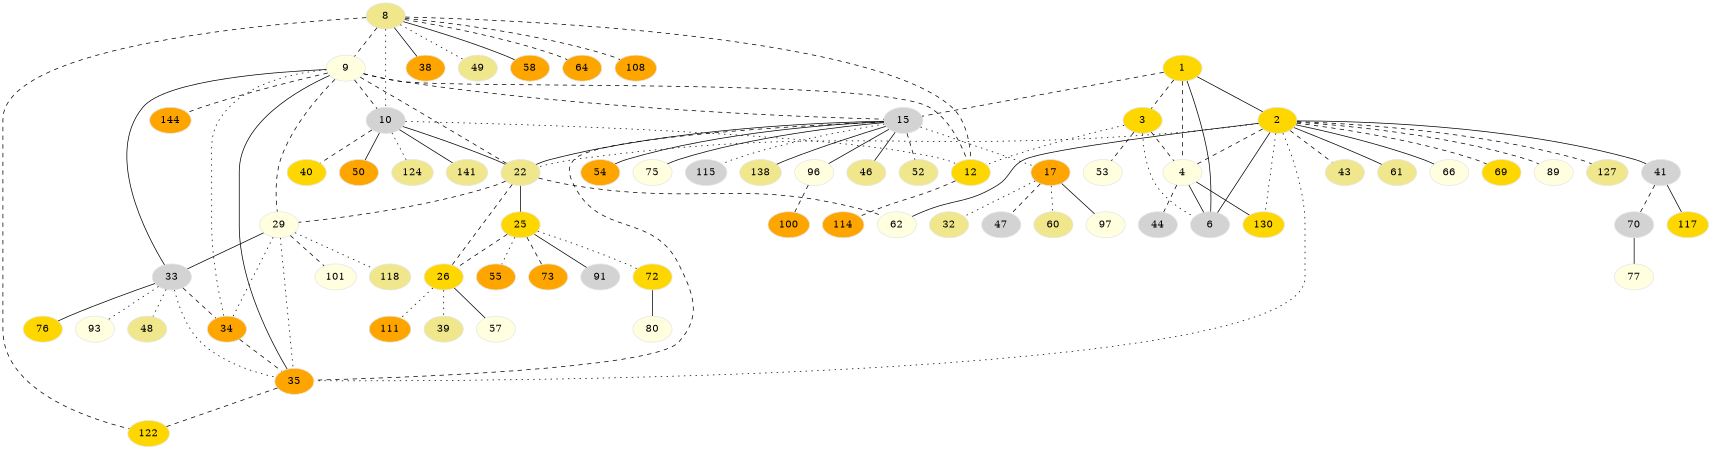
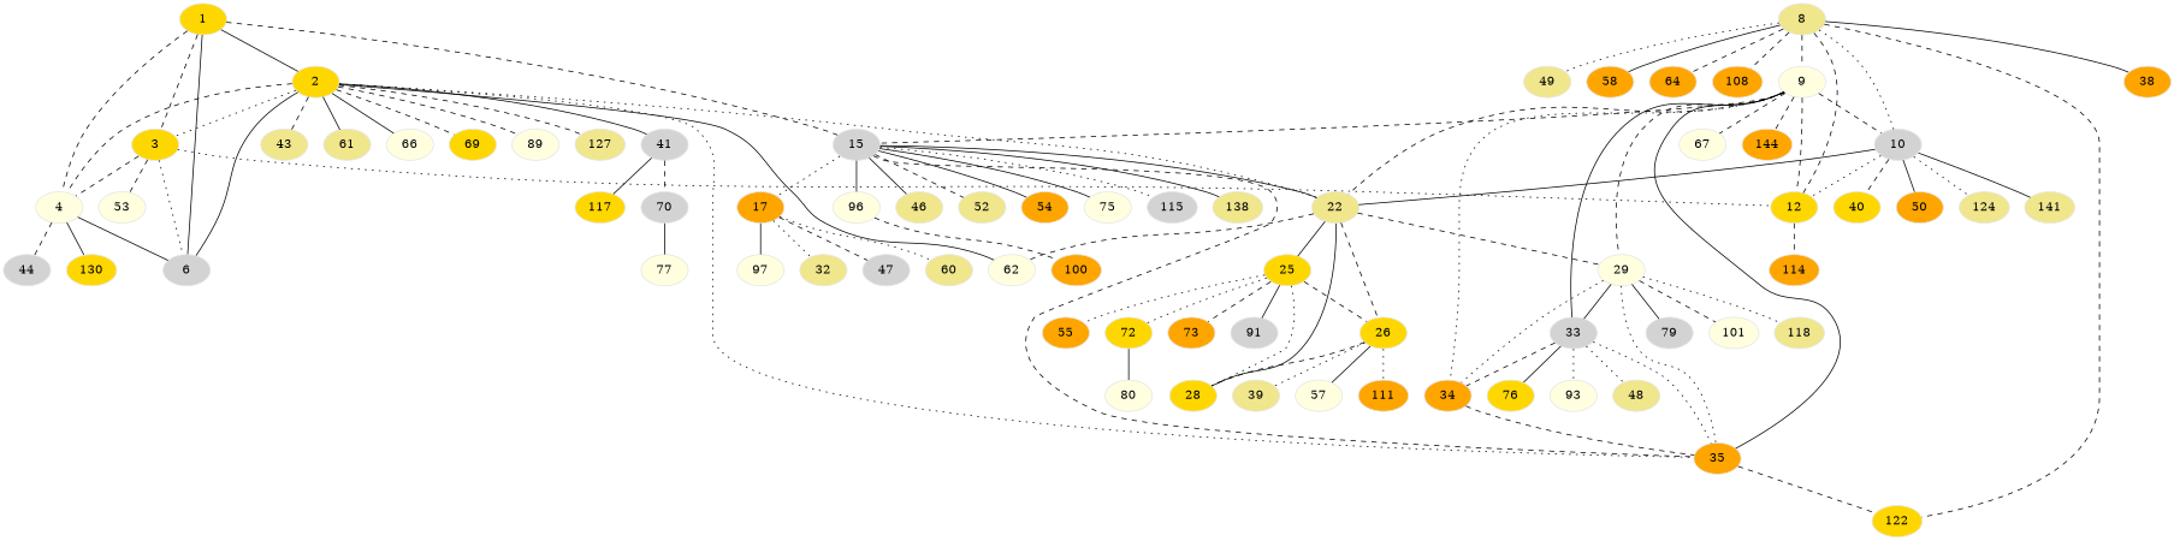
  graph {
    node [color=gray90 fillcolor=lightyellow style=filled]
    edge [style=dashed]
    2 [fillcolor=gold super="+5+136+120"]
    3 [fillcolor=gold super="+78+7"]
    4
    6 [fillcolor=lightgrey super="+125+130"]
    22 [fillcolor=khaki super="+74+23+139+84+56+71+128+133+145+98+42"]
    35 [fillcolor=orange super="+142"]
    41 [fillcolor=lightgrey]
    43 [fillcolor=khaki]
    61 [fillcolor=khaki]
    62 [super="+85"]
    66
    69 [fillcolor=gold]
    89
    127 [fillcolor=khaki]
    1 [fillcolor=gold]
    15 [fillcolor=lightgrey super="+105+16+21+90"]
    12 [fillcolor=gold]
    53
    44 [fillcolor=lightgrey super="+102"]
    n20 [fillcolor=gold label=130]
    17 [fillcolor=orange super="+59+20+132"]
    46 [fillcolor=khaki]
    52 [fillcolor=khaki]
    54 [fillcolor=orange]
    75
    96 [super="+99+140+112"]
    115 [fillcolor=lightgrey super="+116"]
    138 [fillcolor=khaki]
    29 [super="+88+31+110+137+126+63+51+65+30+95"]
    25 [fillcolor=gold super="+36+109+86+27"]
    26 [fillcolor=gold]
+   28 [fillcolor=gold]
    122 [fillcolor=gold]
    117 [fillcolor=gold]
    70 [fillcolor=lightgrey]
    114 [fillcolor=orange]
    8 [fillcolor=khaki super="+11+13+45"]
    9 [super="+14+32+106"]
    10 [fillcolor=lightgrey super="+93+83"]
    38 [fillcolor=orange]
    49 [fillcolor=khaki]
    58 [fillcolor=orange]
    64 [fillcolor=orange]
    108 [fillcolor=orange]
    33 [fillcolor=lightgrey]
    34 [fillcolor=orange super="+104"]
+   67
    144 [fillcolor=orange]
    40 [fillcolor=gold]
    50 [fillcolor=orange]
    124 [fillcolor=khaki]
    141 [fillcolor=khaki]
+   79 [fillcolor=lightgrey]
    101
    118 [fillcolor=khaki]
    48 [fillcolor=khaki]
    76 [fillcolor=gold]
    n58 [label=93]
    n59 [fillcolor=khaki label=32]
    47 [fillcolor=lightgrey]
    60 [fillcolor=khaki]
    97
    100 [fillcolor=orange super="+119"]
    55 [fillcolor=orange]
    72 [fillcolor=gold]
    73 [fillcolor=orange]
    91 [fillcolor=lightgrey]
    39 [fillcolor=khaki]
    57
    111 [fillcolor=orange]
    80
    77
-   2 -- n20 [style=dotted weight=4]
+   2 -- 3 [style=dotted weight=4]
    2 -- 4 [weight=2]
    2 -- 6 [style=solid weight=2]
    2 -- 22 [style=dotted weight=2]
    2 -- 35 [style=dotted weight=2]
    2 -- 41 [style=solid]
    2 -- 43
    2 -- 61 [style=solid]
    2 -- 62 [style=solid]
    2 -- 66 [style=solid]
    2 -- 69
    2 -- 89
    2 -- 127
    3 -- 4 [weight=2]
    3 -- 6 [style=dotted weight=2]
    3 -- 12 [style=dotted]
    3 -- 53
    4 -- 6 [style=solid]
    4 -- 44
    4 -- n20 [style=solid]
    22 -- 62
    22 -- 29
    22 -- 25 [style=solid weight=6]
    22 -- 26 [weight=3]
+   22 -- 28 [style=solid weight=3]
    35 -- 122
    41 -- 117 [style=solid]
    41 -- 70
    1 -- 2 [style=solid weight=2]
    1 -- 3 [weight=2]
    1 -- 4
    1 -- 6 [style=solid]
    1 -- 15
    15 -- 22 [style=solid weight=2]
    15 -- 35
    15 -- 17 [style=dotted weight=10]
    15 -- 46 [style=solid]
    15 -- 52
    15 -- 54 [style=solid]
    15 -- 75 [style=solid]
    15 -- 96 [style=solid]
    15 -- 115 [style=dotted]
    15 -- 138 [style=solid]
    12 -- 114
    17 -- n59 [style=dotted]
    17 -- 47
    17 -- 60 [style=dotted]
    17 -- 97 [style=solid]
    96 -- 100
    29 -- 35 [style=dotted weight=3]
    29 -- 33 [style=solid weight=3]
    29 -- 34 [style=dotted weight=3]
+   29 -- 79 [style=solid]
    29 -- 101
    29 -- 118 [style=dotted]
    25 -- 26 [weight=2]
+   25 -- 28 [style=dotted weight=2]
    25 -- 55 [style=dotted]
    25 -- 72 [style=dotted]
    25 -- 73
    25 -- 91 [style=solid]
+   26 -- 28
    26 -- 39 [style=dotted]
    26 -- 57 [style=solid]
    26 -- 111 [style=dotted]
    70 -- 77 [style=solid]
    8 -- 12 [weight=3]
    8 -- 122
    8 -- 9 [weight=6]
    8 -- 10 [style=dotted weight=3]
    8 -- 38 [style=solid]
    8 -- 49 [style=dotted]
    8 -- 58 [style=solid]
    8 -- 64
    8 -- 108
    9 -- 22
    9 -- 35 [style=solid weight=2]
    9 -- 15
    9 -- 12 [weight=2]
    9 -- 29 [weight=3]
    9 -- 10 [weight=2]
    9 -- 33 [style=solid]
    9 -- 34 [style=dotted]
+   9 -- 67
    9 -- 144
    10 -- 22 [style=solid]
    10 -- 12 [style=dotted]
    10 -- 40
    10 -- 50 [style=solid]
    10 -- 124 [style=dotted]
    10 -- 141 [style=solid]
    33 -- 35 [style=dotted]
    33 -- 34
    33 -- 48 [style=dotted]
    33 -- 76 [style=solid]
    33 -- n58 [style=dotted]
    34 -- 35
    72 -- 80 [style=solid]
  }
